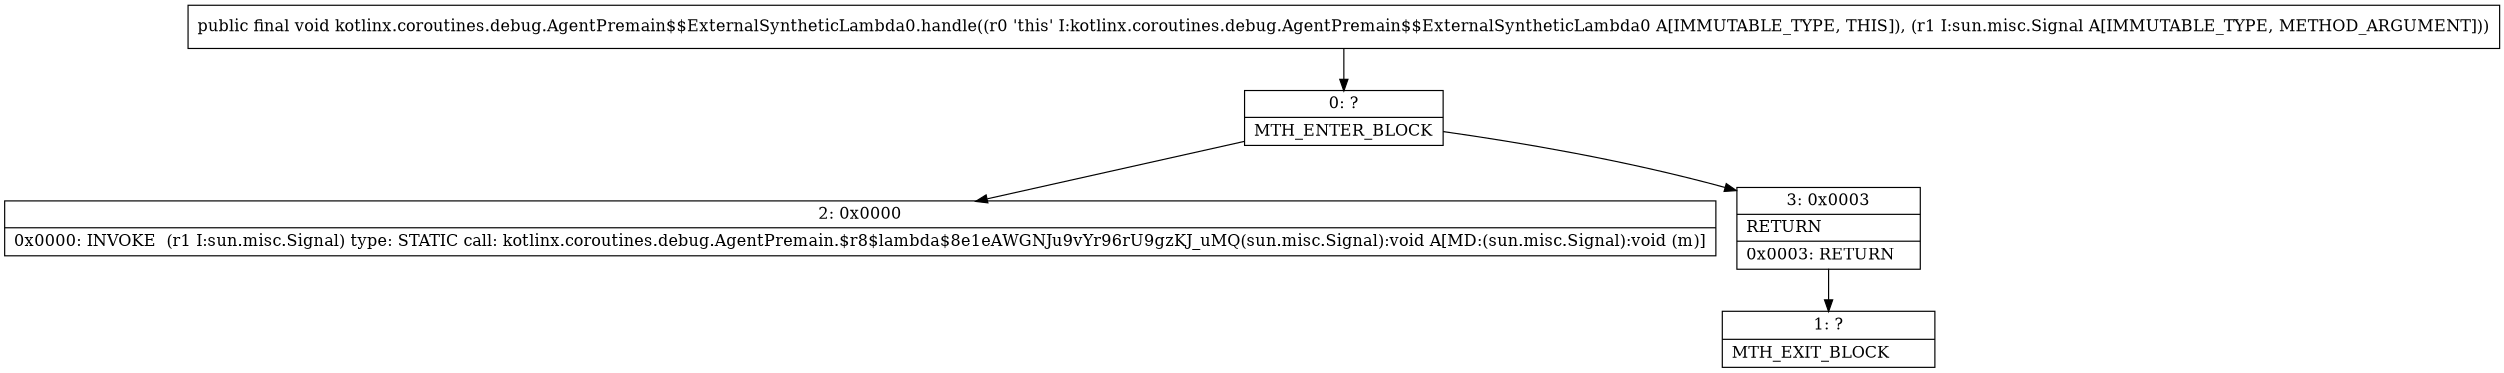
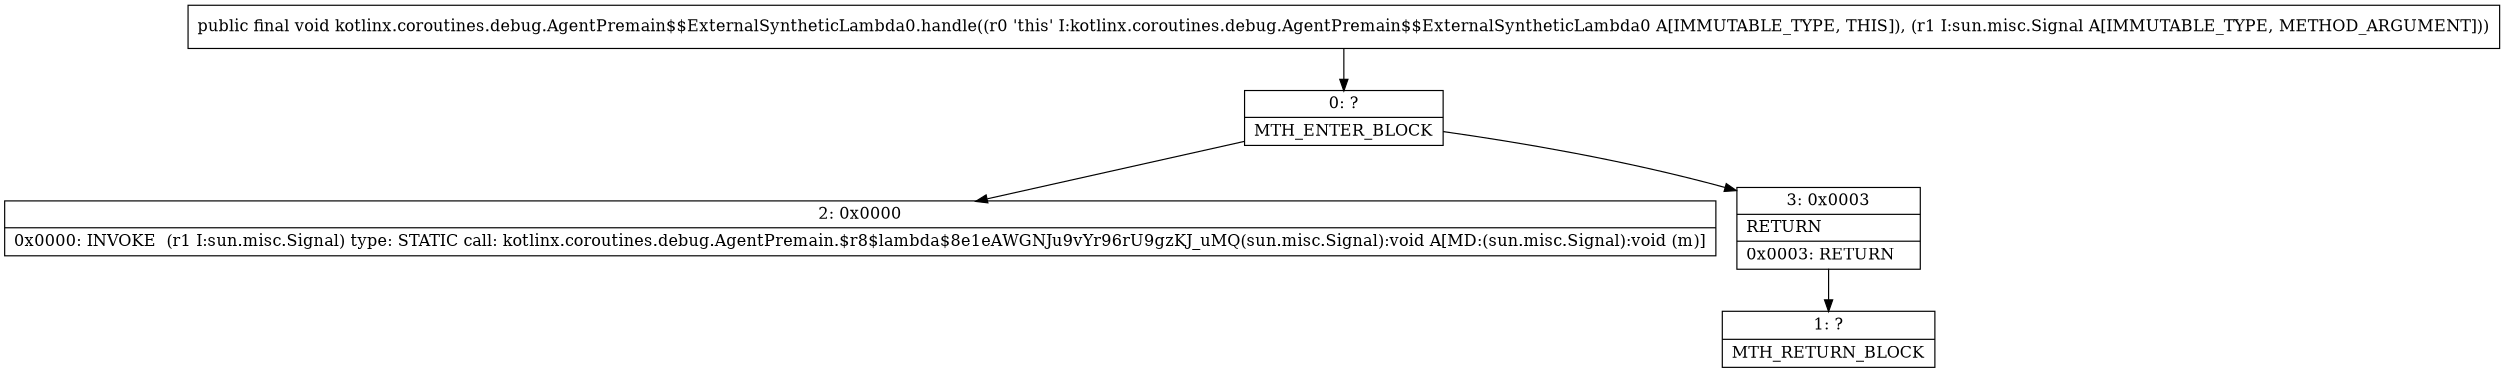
  digraph {
    node [shape=record]
    n1 [label="{0\:\ ?|MTH_ENTER_BLOCK\l}"]
    n2 [label="{2\:\ 0x0000|0x0000: INVOKE  (r1 I:sun.misc.Signal) type: STATIC call: kotlinx.coroutines.debug.AgentPremain.$r8$lambda$8e1eAWGNJu9vYr96rU9gzKJ_uMQ(sun.misc.Signal):void A[MD:(sun.misc.Signal):void (m)]\l}"]
    n3 [label="{3\:\ 0x0003|RETURN\l|0x0003: RETURN   \l}"]
-   n4 [label="{1\:\ ?|MTH_EXIT_BLOCK\l}"]
+   n4 [label="{1\:\ ?|MTH_RETURN_BLOCK\l}"]
    n5 [label="{public final void kotlinx.coroutines.debug.AgentPremain$$ExternalSyntheticLambda0.handle((r0 'this' I:kotlinx.coroutines.debug.AgentPremain$$ExternalSyntheticLambda0 A[IMMUTABLE_TYPE, THIS]), (r1 I:sun.misc.Signal A[IMMUTABLE_TYPE, METHOD_ARGUMENT])) }"]
    n1 -> n2
    n1 -> n3
    n3 -> n4
    n5 -> n1
  }
